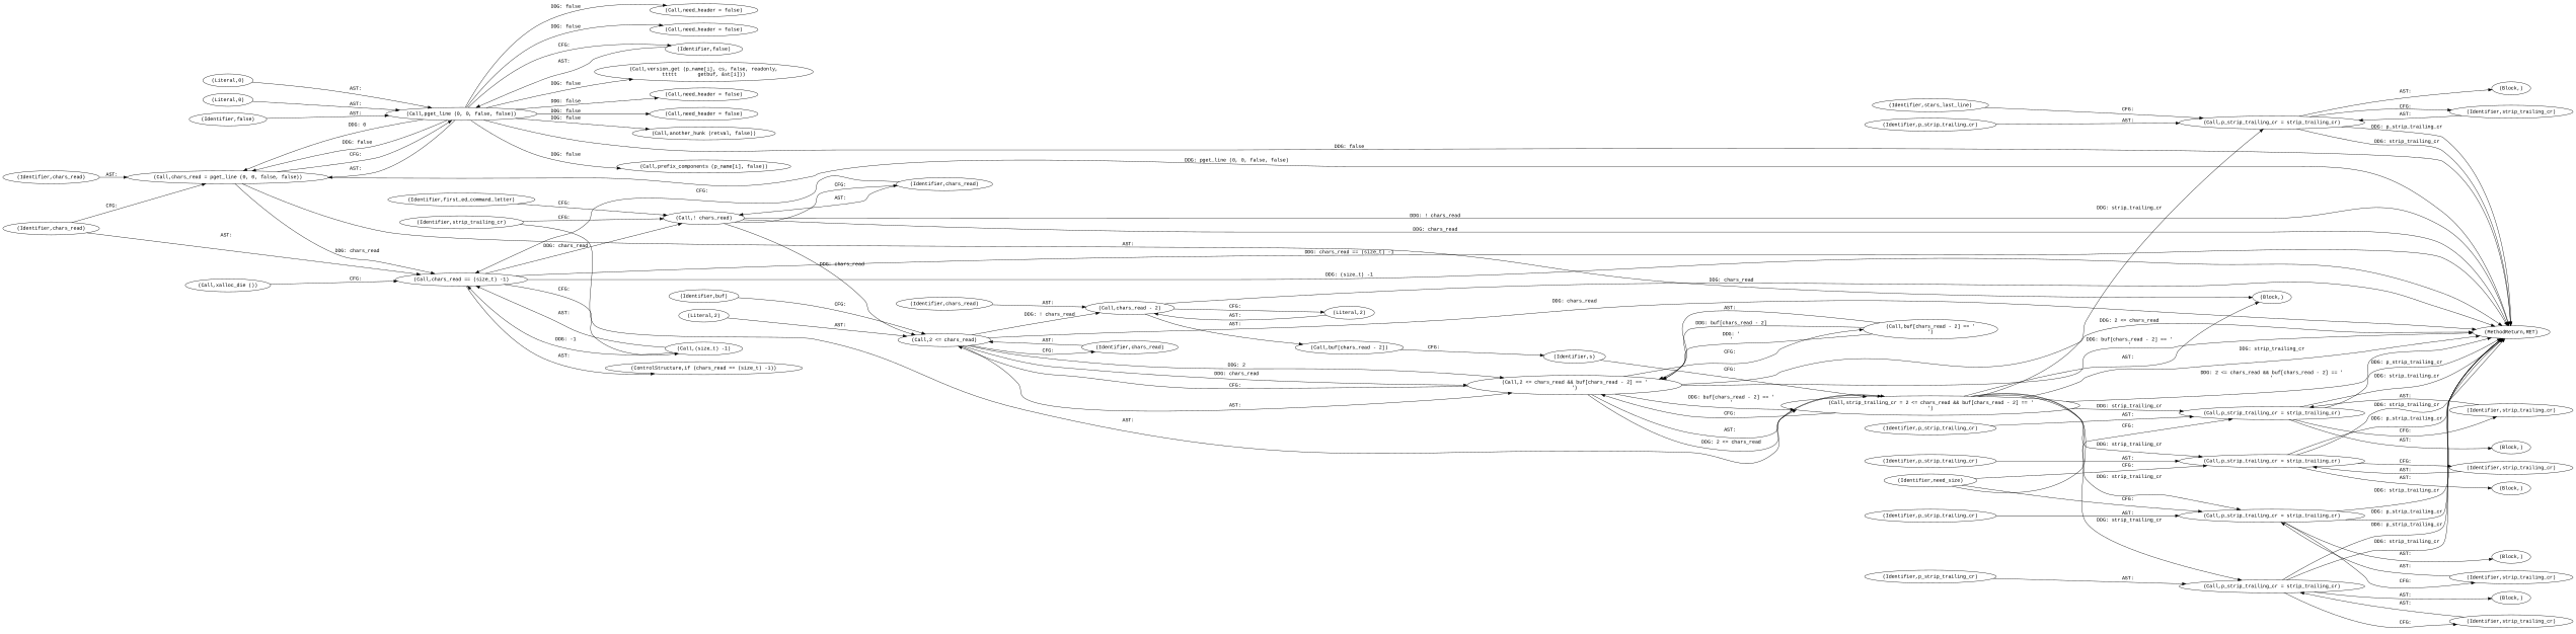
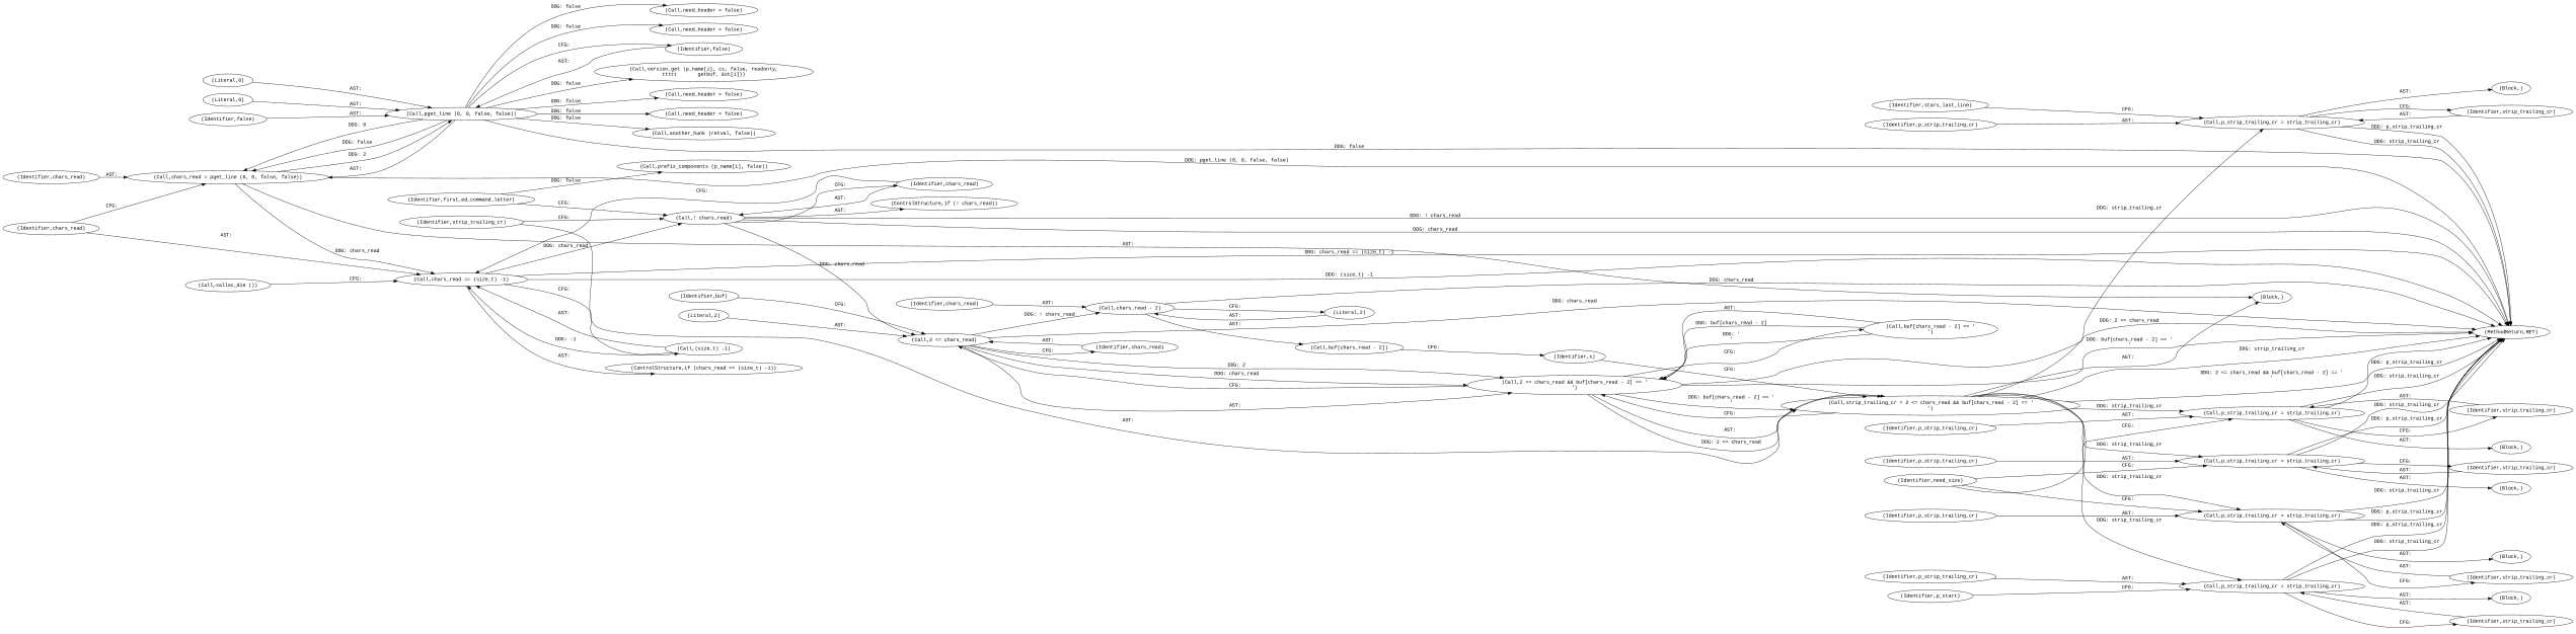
  digraph {
    fontname="Liberation Mono"
    rankdir=LR
    node [fontname="Liberation Mono"]
    edge [fontname="Liberation Mono"]
    n1 [label="(Call,chars_read = pget_line (0, 0, false, false))"]
    n2 [label="(Call,pget_line (0, 0, false, false))"]
    n3 [label="(Call,chars_read == (size_t) -1)"]
    n4 [label="(Block,)"]
    n5 [label="(MethodReturn,RET)"]
    n6 [label="(Call,version_get (p_name[i], cs, false, readonly,\n\t\t\t\t\t       getbuf, &st[i]))"]
    n7 [label="(Call,prefix_components (p_name[i], false))"]
    n8 [label="(Call,need_header = false)"]
    n9 [label="(Call,need_header = false)"]
    n10 [label="(Call,another_hunk (retval, false))"]
    n11 [label="(Call,need_header = false)"]
    n12 [label="(Call,need_header = false)"]
    n13 [label="(Identifier,false)"]
    n14 [label="(Call,! chars_read)"]
    n15 [label="(ControlStructure,if (chars_read == (size_t) -1))"]
    n16 [label="(Call,(size_t) -1)"]
    n17 [label="(Call,2 <= chars_read)"]
    n18 [label="(Identifier,chars_read)"]
+   n19 [label="(ControlStructure,if (! chars_read))"]
    n20 [label="(Call,2 <= chars_read && buf[chars_read - 2] == '\r')"]
    n21 [label="(Call,chars_read - 2)"]
    n22 [label="(Identifier,chars_read)"]
    n23 [label="(Call,strip_trailing_cr = 2 <= chars_read && buf[chars_read - 2] == '\r')"]
    n24 [label="(Call,buf[chars_read - 2] == '\r')"]
    n25 [label="(Call,buf[chars_read - 2])"]
    n26 [label="(Literal,2)"]
    n27 [label="(Call,p_strip_trailing_cr = strip_trailing_cr)"]
    n28 [label="(Call,p_strip_trailing_cr = strip_trailing_cr)"]
    n29 [label="(Call,p_strip_trailing_cr = strip_trailing_cr)"]
    n30 [label="(Call,p_strip_trailing_cr = strip_trailing_cr)"]
    n31 [label="(Call,p_strip_trailing_cr = strip_trailing_cr)"]
    n32 [label="(Identifier,strip_trailing_cr)"]
    n33 [label="(Block,)"]
    n34 [label="(Identifier,strip_trailing_cr)"]
    n35 [label="(Block,)"]
    n36 [label="(Block,)"]
    n37 [label="(Identifier,strip_trailing_cr)"]
    n38 [label="(Block,)"]
    n39 [label="(Identifier,strip_trailing_cr)"]
    n40 [label="(Block,)"]
    n41 [label="(Identifier,strip_trailing_cr)"]
    n42 [label="(Identifier,s)"]
    n43 [label="(Identifier,chars_read)"]
    n44 [label="(Identifier,stars_last_line)"]
    n45 [label="(Identifier,buf)"]
    n46 [label="(Call,xalloc_die ())"]
    n47 [label="(Literal,0)"]
    n48 [label="(Identifier,need_size)"]
    n49 [label="(Identifier,chars_read)"]
    n50 [label="(Literal,2)"]
    n51 [label="(Literal,0)"]
    n52 [label="(Identifier,chars_read)"]
+   n53 [label="(Identifier,p_start)"]
    n54 [label="(Identifier,p_strip_trailing_cr)"]
    n55 [label="(Identifier,p_strip_trailing_cr)"]
    n56 [label="(Identifier,first_ed_command_letter)"]
    n57 [label="(Identifier,strip_trailing_cr)"]
    n58 [label="(Identifier,p_strip_trailing_cr)"]
    n59 [label="(Identifier,false)"]
    n60 [label="(Identifier,p_strip_trailing_cr)"]
    n61 [label="(Identifier,p_strip_trailing_cr)"]
-   n1 -> n2 [label="CFG: "]
+   n1 -> n2 [label="DDG: 2"]
    n1 -> n3 [label="DDG: chars_read"]
    n1 -> n4 [label="AST: "]
    n1 -> n5 [label="DDG: pget_line (0, 0, false, false)"]
    n2 -> n1 [label="AST: "]
    n2 -> n1 [label="DDG: 0"]
    n2 -> n1 [label="DDG: false"]
    n2 -> n5 [label="DDG: false"]
    n2 -> n6 [label="DDG: false"]
-   n2 -> n7 [label="DDG: false"]
+   n56 -> n7 [label="DDG: false"]
    n2 -> n8 [label="DDG: false"]
    n2 -> n9 [label="DDG: false"]
    n2 -> n10 [label="DDG: false"]
    n2 -> n11 [label="DDG: false"]
    n2 -> n12 [label="DDG: false"]
    n2 -> n13 [label="CFG: "]
    n3 -> n5 [label="DDG: chars_read == (size_t) -1"]
    n3 -> n5 [label="DDG: (size_t) -1"]
    n3 -> n14 [label="DDG: chars_read"]
    n3 -> n15 [label="AST: "]
    n3 -> n16 [label="CFG: "]
    n13 -> n2 [label="AST: "]
    n14 -> n5 [label="DDG: ! chars_read"]
    n14 -> n5 [label="DDG: chars_read"]
    n14 -> n17 [label="DDG: chars_read"]
    n14 -> n18 [label="CFG: "]
+   n14 -> n19 [label="AST: "]
    n16 -> n3 [label="AST: "]
    n16 -> n3 [label="DDG: -1"]
    n17 -> n5 [label="DDG: chars_read"]
    n17 -> n20 [label="AST: "]
    n17 -> n20 [label="DDG: 2"]
    n17 -> n20 [label="DDG: chars_read"]
    n17 -> n21 [label="DDG: ! chars_read"]
    n17 -> n22 [label="CFG: "]
    n18 -> n3 [label="CFG: "]
    n18 -> n14 [label="AST: "]
    n20 -> n5 [label="DDG: 2 <= chars_read"]
    n20 -> n5 [label="DDG: buf[chars_read - 2] == '\r'"]
    n20 -> n17 [label="CFG: "]
    n20 -> n23 [label="AST: "]
    n20 -> n23 [label="DDG: 2 <= chars_read"]
    n20 -> n23 [label="DDG: buf[chars_read - 2] == '\r'"]
    n20 -> n24 [label="CFG: "]
    n21 -> n5 [label="DDG: chars_read"]
    n21 -> n25 [label="AST: "]
    n21 -> n26 [label="CFG: "]
    n22 -> n17 [label="AST: "]
    n23 -> n4 [label="AST: "]
    n23 -> n5 [label="DDG: strip_trailing_cr"]
    n23 -> n5 [label="DDG: 2 <= chars_read && buf[chars_read - 2] == '\r'"]
    n23 -> n20 [label="CFG: "]
    n23 -> n27 [label="DDG: strip_trailing_cr"]
    n23 -> n28 [label="DDG: strip_trailing_cr"]
    n23 -> n29 [label="DDG: strip_trailing_cr"]
    n23 -> n30 [label="DDG: strip_trailing_cr"]
    n23 -> n31 [label="DDG: strip_trailing_cr"]
    n24 -> n20 [label="AST: "]
    n24 -> n20 [label="DDG: buf[chars_read - 2]"]
    n24 -> n20 [label="DDG: '\r'"]
    n25 -> n42 [label="CFG: "]
    n26 -> n21 [label="AST: "]
    n27 -> n5 [label="DDG: p_strip_trailing_cr"]
    n27 -> n5 [label="DDG: strip_trailing_cr"]
    n27 -> n32 [label="CFG: "]
    n27 -> n33 [label="AST: "]
    n28 -> n5 [label="DDG: strip_trailing_cr"]
    n28 -> n5 [label="DDG: p_strip_trailing_cr"]
    n28 -> n34 [label="CFG: "]
    n28 -> n35 [label="AST: "]
    n29 -> n5 [label="DDG: strip_trailing_cr"]
    n29 -> n5 [label="DDG: p_strip_trailing_cr"]
    n29 -> n36 [label="AST: "]
    n29 -> n37 [label="CFG: "]
    n30 -> n5 [label="DDG: strip_trailing_cr"]
    n30 -> n5 [label="DDG: p_strip_trailing_cr"]
    n30 -> n38 [label="AST: "]
    n30 -> n39 [label="CFG: "]
    n31 -> n5 [label="DDG: p_strip_trailing_cr"]
    n31 -> n5 [label="DDG: strip_trailing_cr"]
    n31 -> n40 [label="AST: "]
    n31 -> n41 [label="CFG: "]
    n32 -> n27 [label="AST: "]
    n34 -> n28 [label="AST: "]
    n37 -> n29 [label="AST: "]
    n39 -> n30 [label="AST: "]
    n41 -> n31 [label="AST: "]
    n42 -> n23 [label="CFG: "]
    n43 -> n1 [label="AST: "]
    n44 -> n27 [label="CFG: "]
    n45 -> n17 [label="CFG: "]
    n46 -> n3 [label="CFG: "]
    n47 -> n2 [label="AST: "]
    n48 -> n28 [label="CFG: "]
    n48 -> n29 [label="CFG: "]
    n48 -> n30 [label="CFG: "]
    n49 -> n21 [label="AST: "]
    n50 -> n17 [label="AST: "]
    n51 -> n2 [label="AST: "]
    n52 -> n1 [label="CFG: "]
    n52 -> n3 [label="AST: "]
+   n53 -> n31 [label="CFG: "]
    n54 -> n28 [label="AST: "]
    n55 -> n27 [label="AST: "]
    n56 -> n14 [label="CFG: "]
    n57 -> n14 [label="CFG: "]
    n57 -> n23 [label="AST: "]
    n58 -> n29 [label="AST: "]
    n59 -> n2 [label="AST: "]
    n60 -> n30 [label="AST: "]
    n61 -> n31 [label="AST: "]
  }
